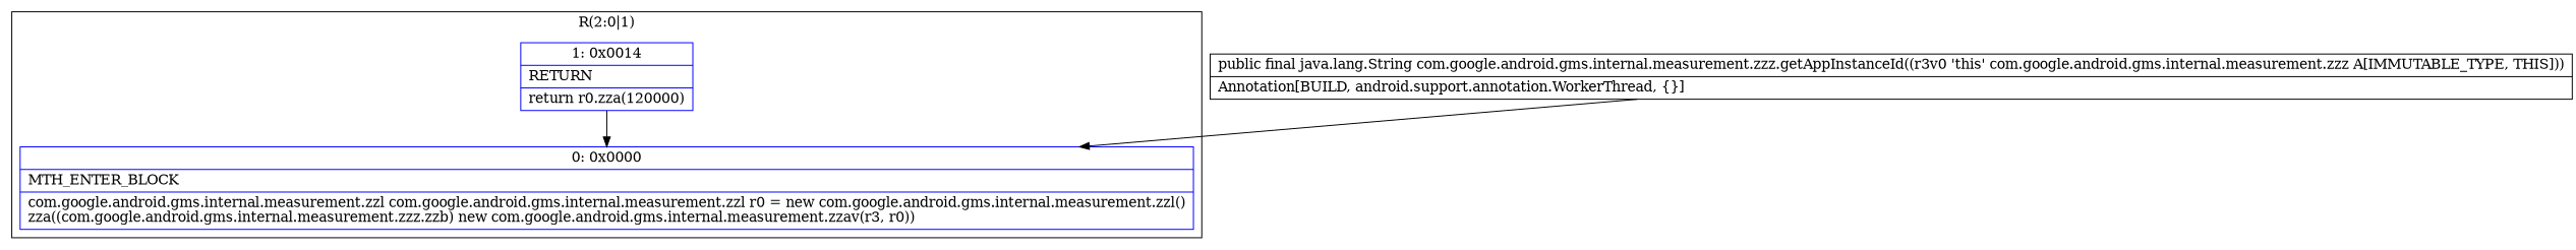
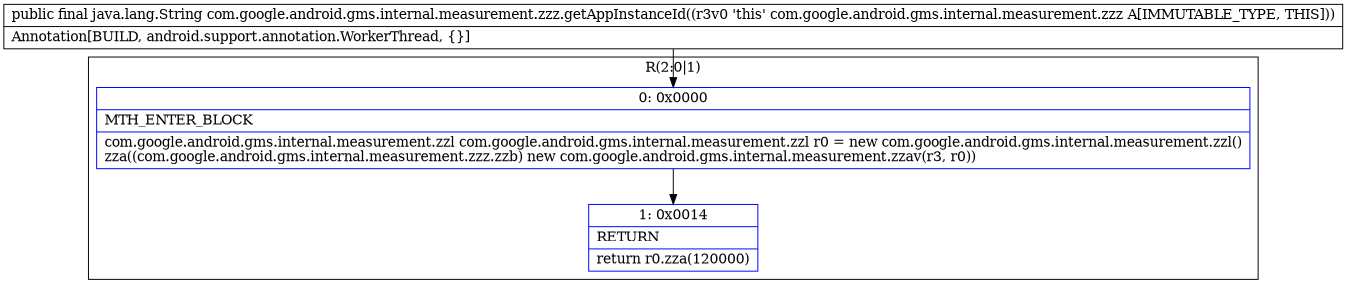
  digraph {
    node [color=blue shape=record]
    n1 [label="{0\:\ 0x0000|MTH_ENTER_BLOCK\l|com.google.android.gms.internal.measurement.zzl com.google.android.gms.internal.measurement.zzl r0 = new com.google.android.gms.internal.measurement.zzl()\lzza((com.google.android.gms.internal.measurement.zzz.zzb) new com.google.android.gms.internal.measurement.zzav(r3, r0))\l}"]
    n2 [label="{1\:\ 0x0014|RETURN\l|return r0.zza(120000)\l}"]
    n3 [label="{public final java.lang.String com.google.android.gms.internal.measurement.zzz.getAppInstanceId((r3v0 'this' com.google.android.gms.internal.measurement.zzz A[IMMUTABLE_TYPE, THIS]))  | Annotation[BUILD, android.support.annotation.WorkerThread, \{\}]\l}" color=""]
    subgraph cluster_1 {
      label="R(2:0|1)"
      n1
      n2
    }
-   n2 -> n1
+   n1 -> n2
    n3 -> n1
  }
